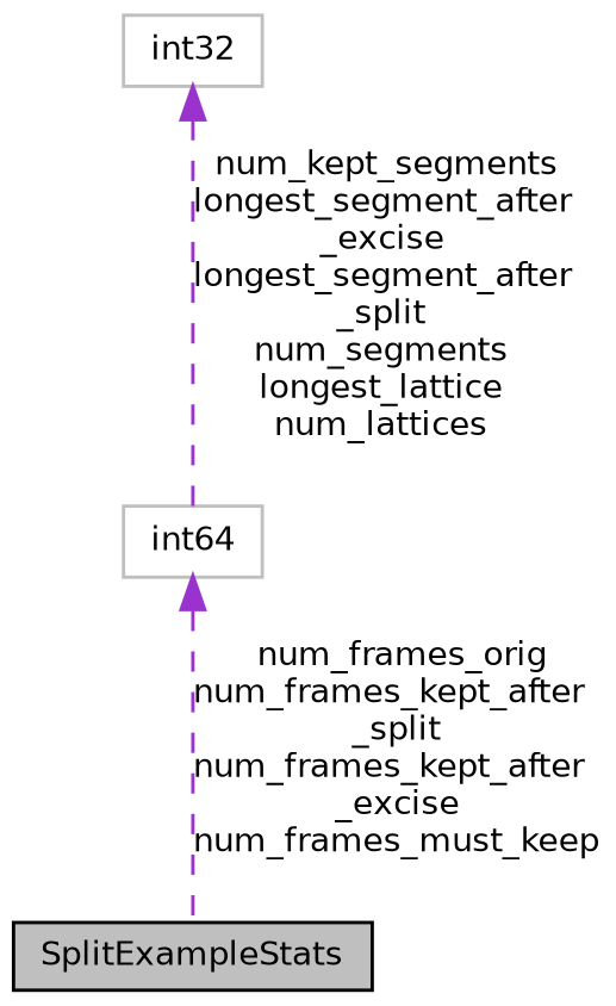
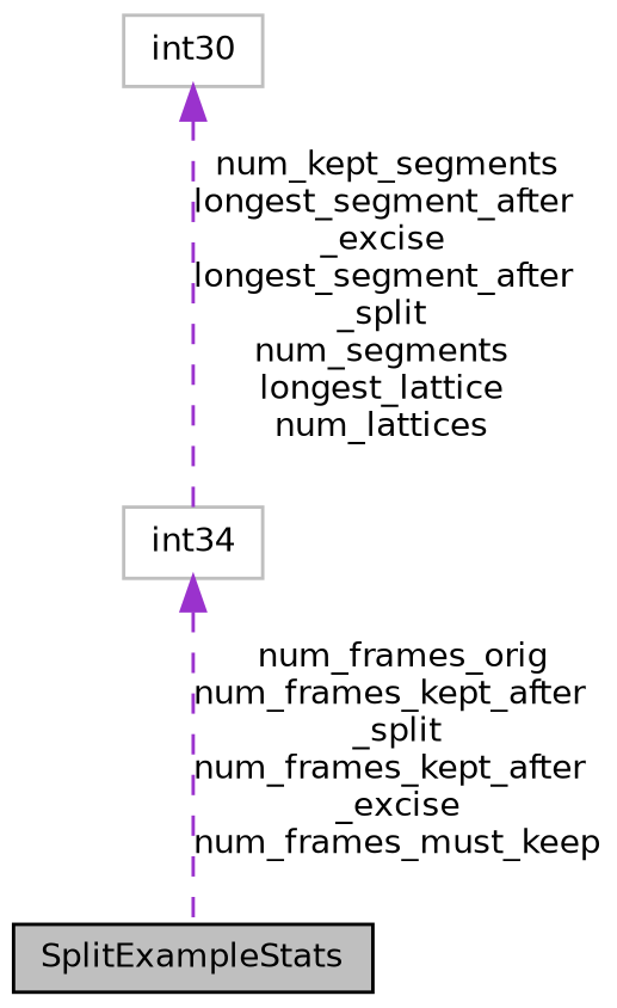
  digraph {
    node [color=grey75 fillcolor=white fontname=Helvetica fontsize=10 shape=record style=filled]
    edge [color=darkorchid3 dir=back fontname=Helvetica fontsize=10 labelfontname=Helvetica labelfontsize=10 style=dashed]
    n1 [color=black fillcolor=grey75 fontcolor=black height=0.2 label=SplitExampleStats width=0.4]
-   n2 [height=0.2 label=int64 width=0.4]
-   n3 [height=0.2 label=int32 width=0.4]
+   n2 [height=0.2 label=int34 width=0.4]
+   n3 [height=0.2 label=int30 width=0.4]
    n2 -> n1 [label=" num_frames_orig\nnum_frames_kept_after\l_split\nnum_frames_kept_after\l_excise\nnum_frames_must_keep"]
    n3 -> n2 [label=" num_kept_segments\nlongest_segment_after\l_excise\nlongest_segment_after\l_split\nnum_segments\nlongest_lattice\nnum_lattices"]
  }
